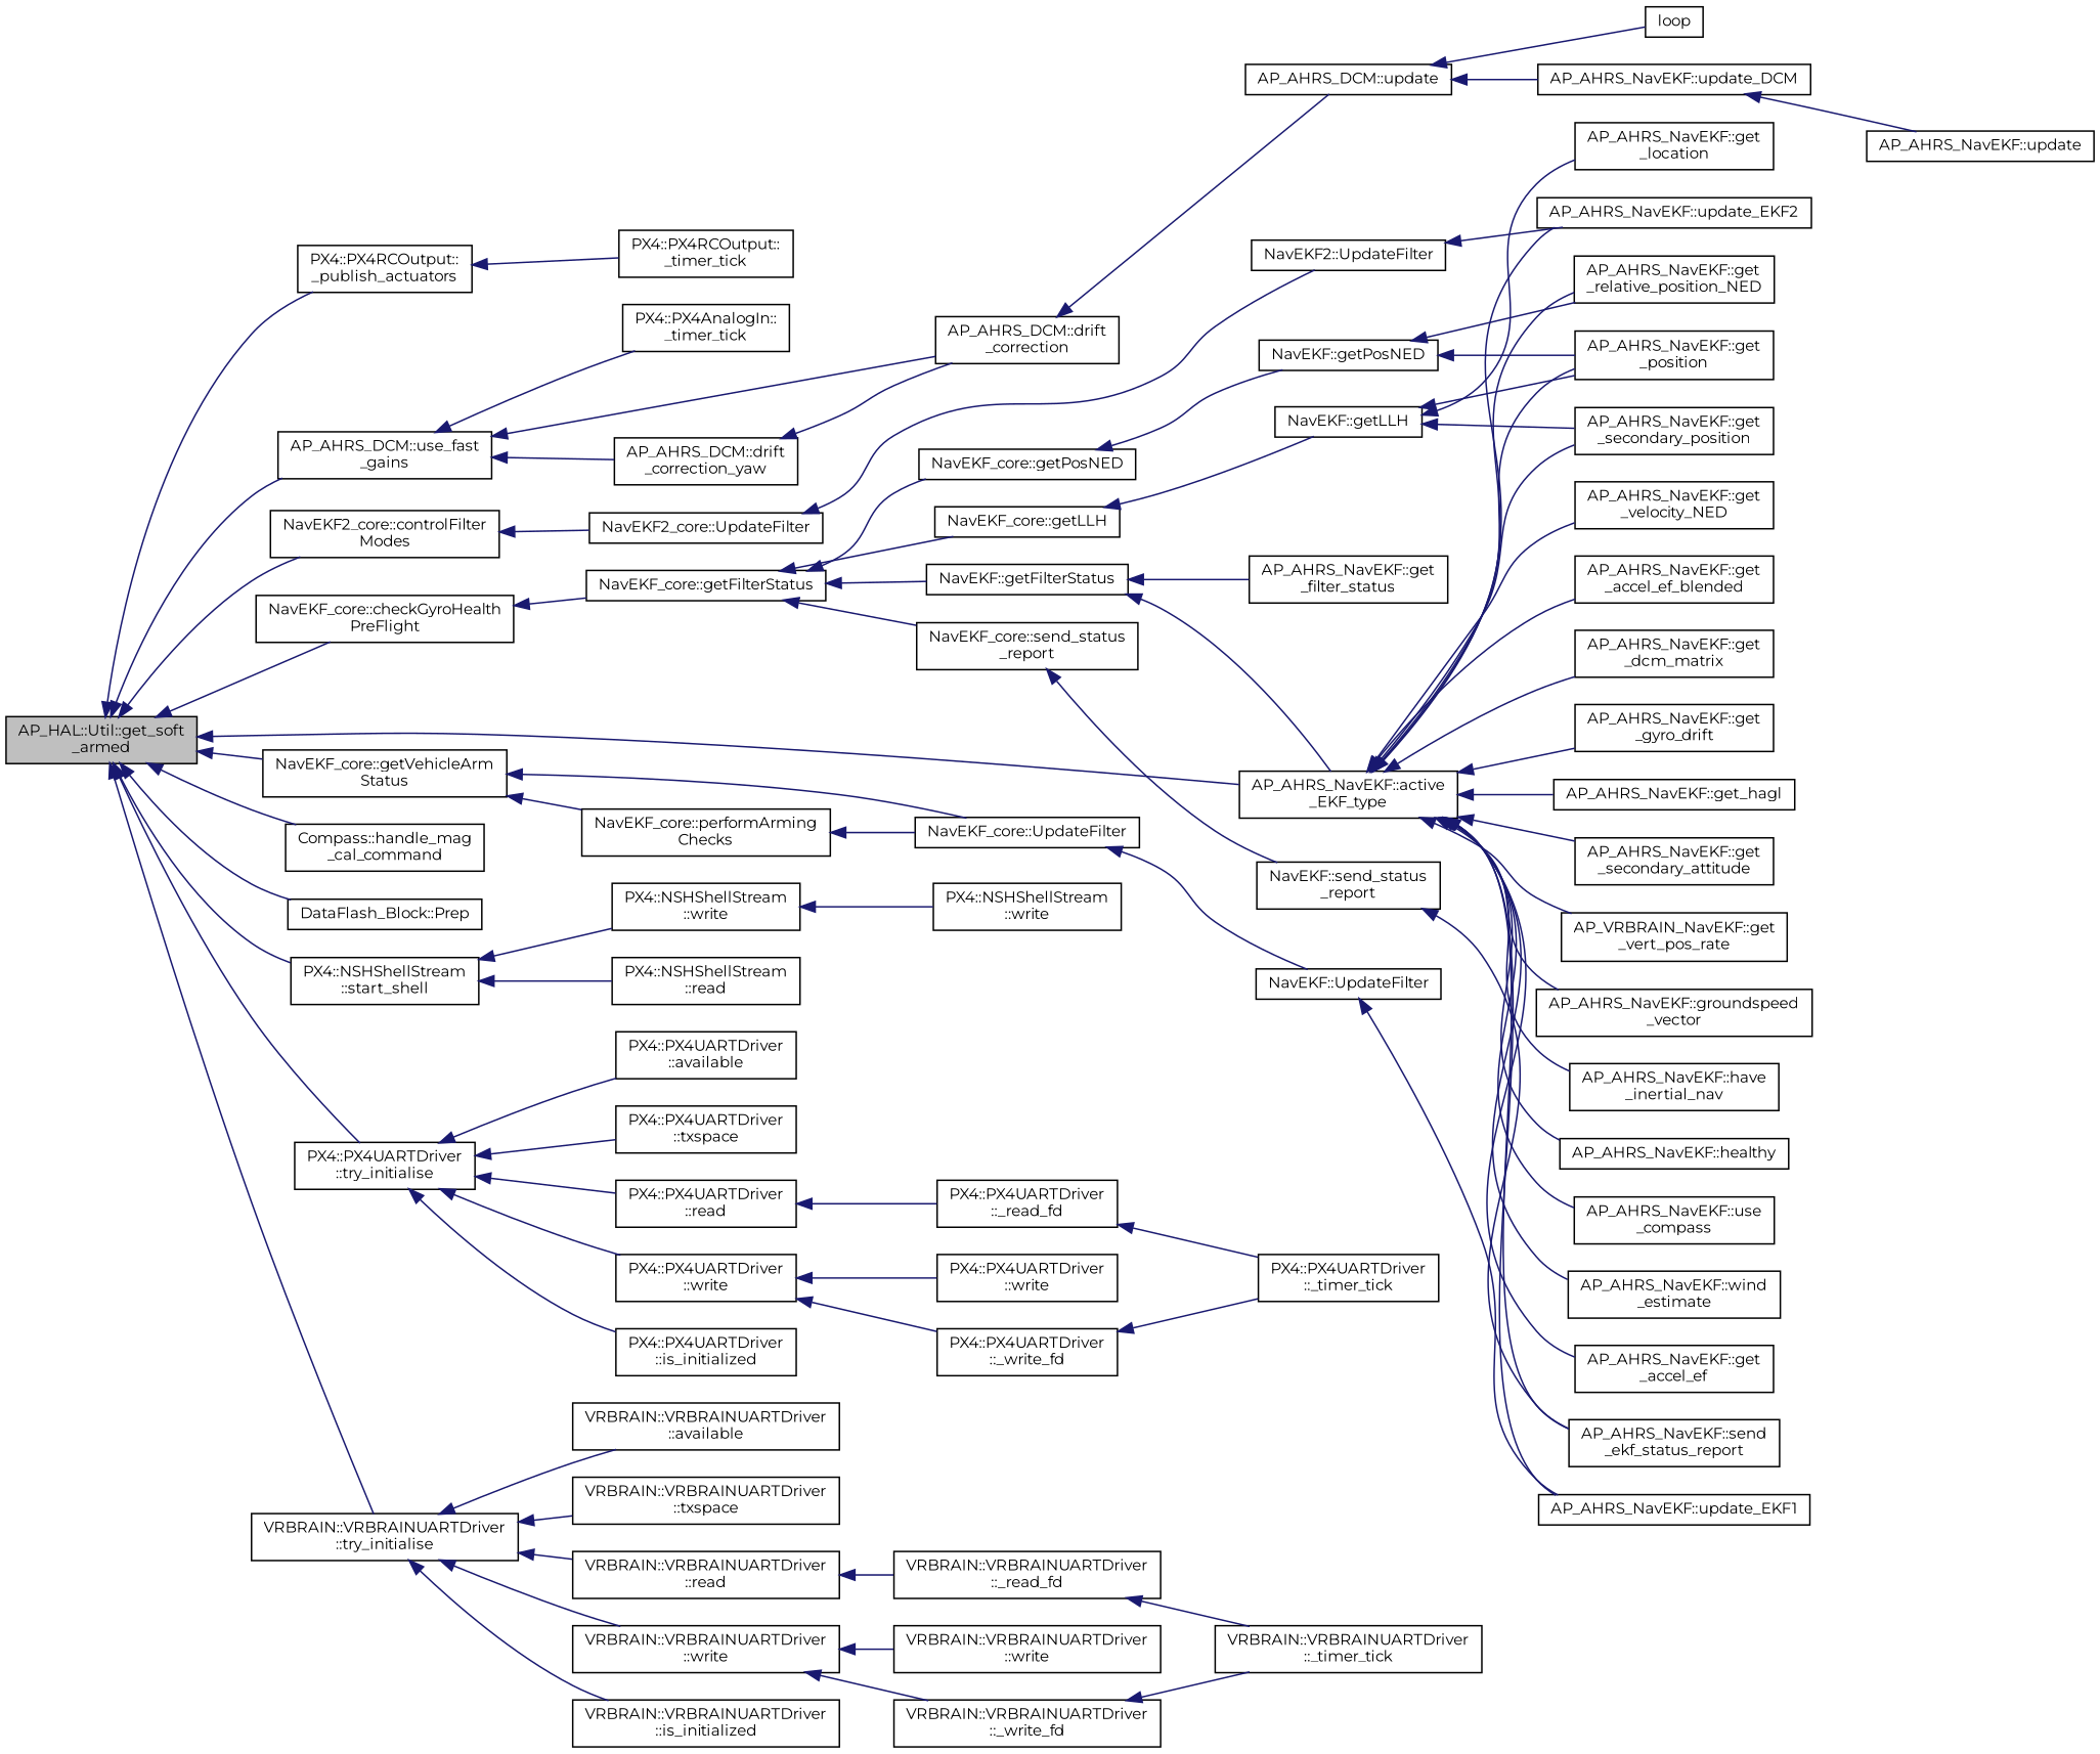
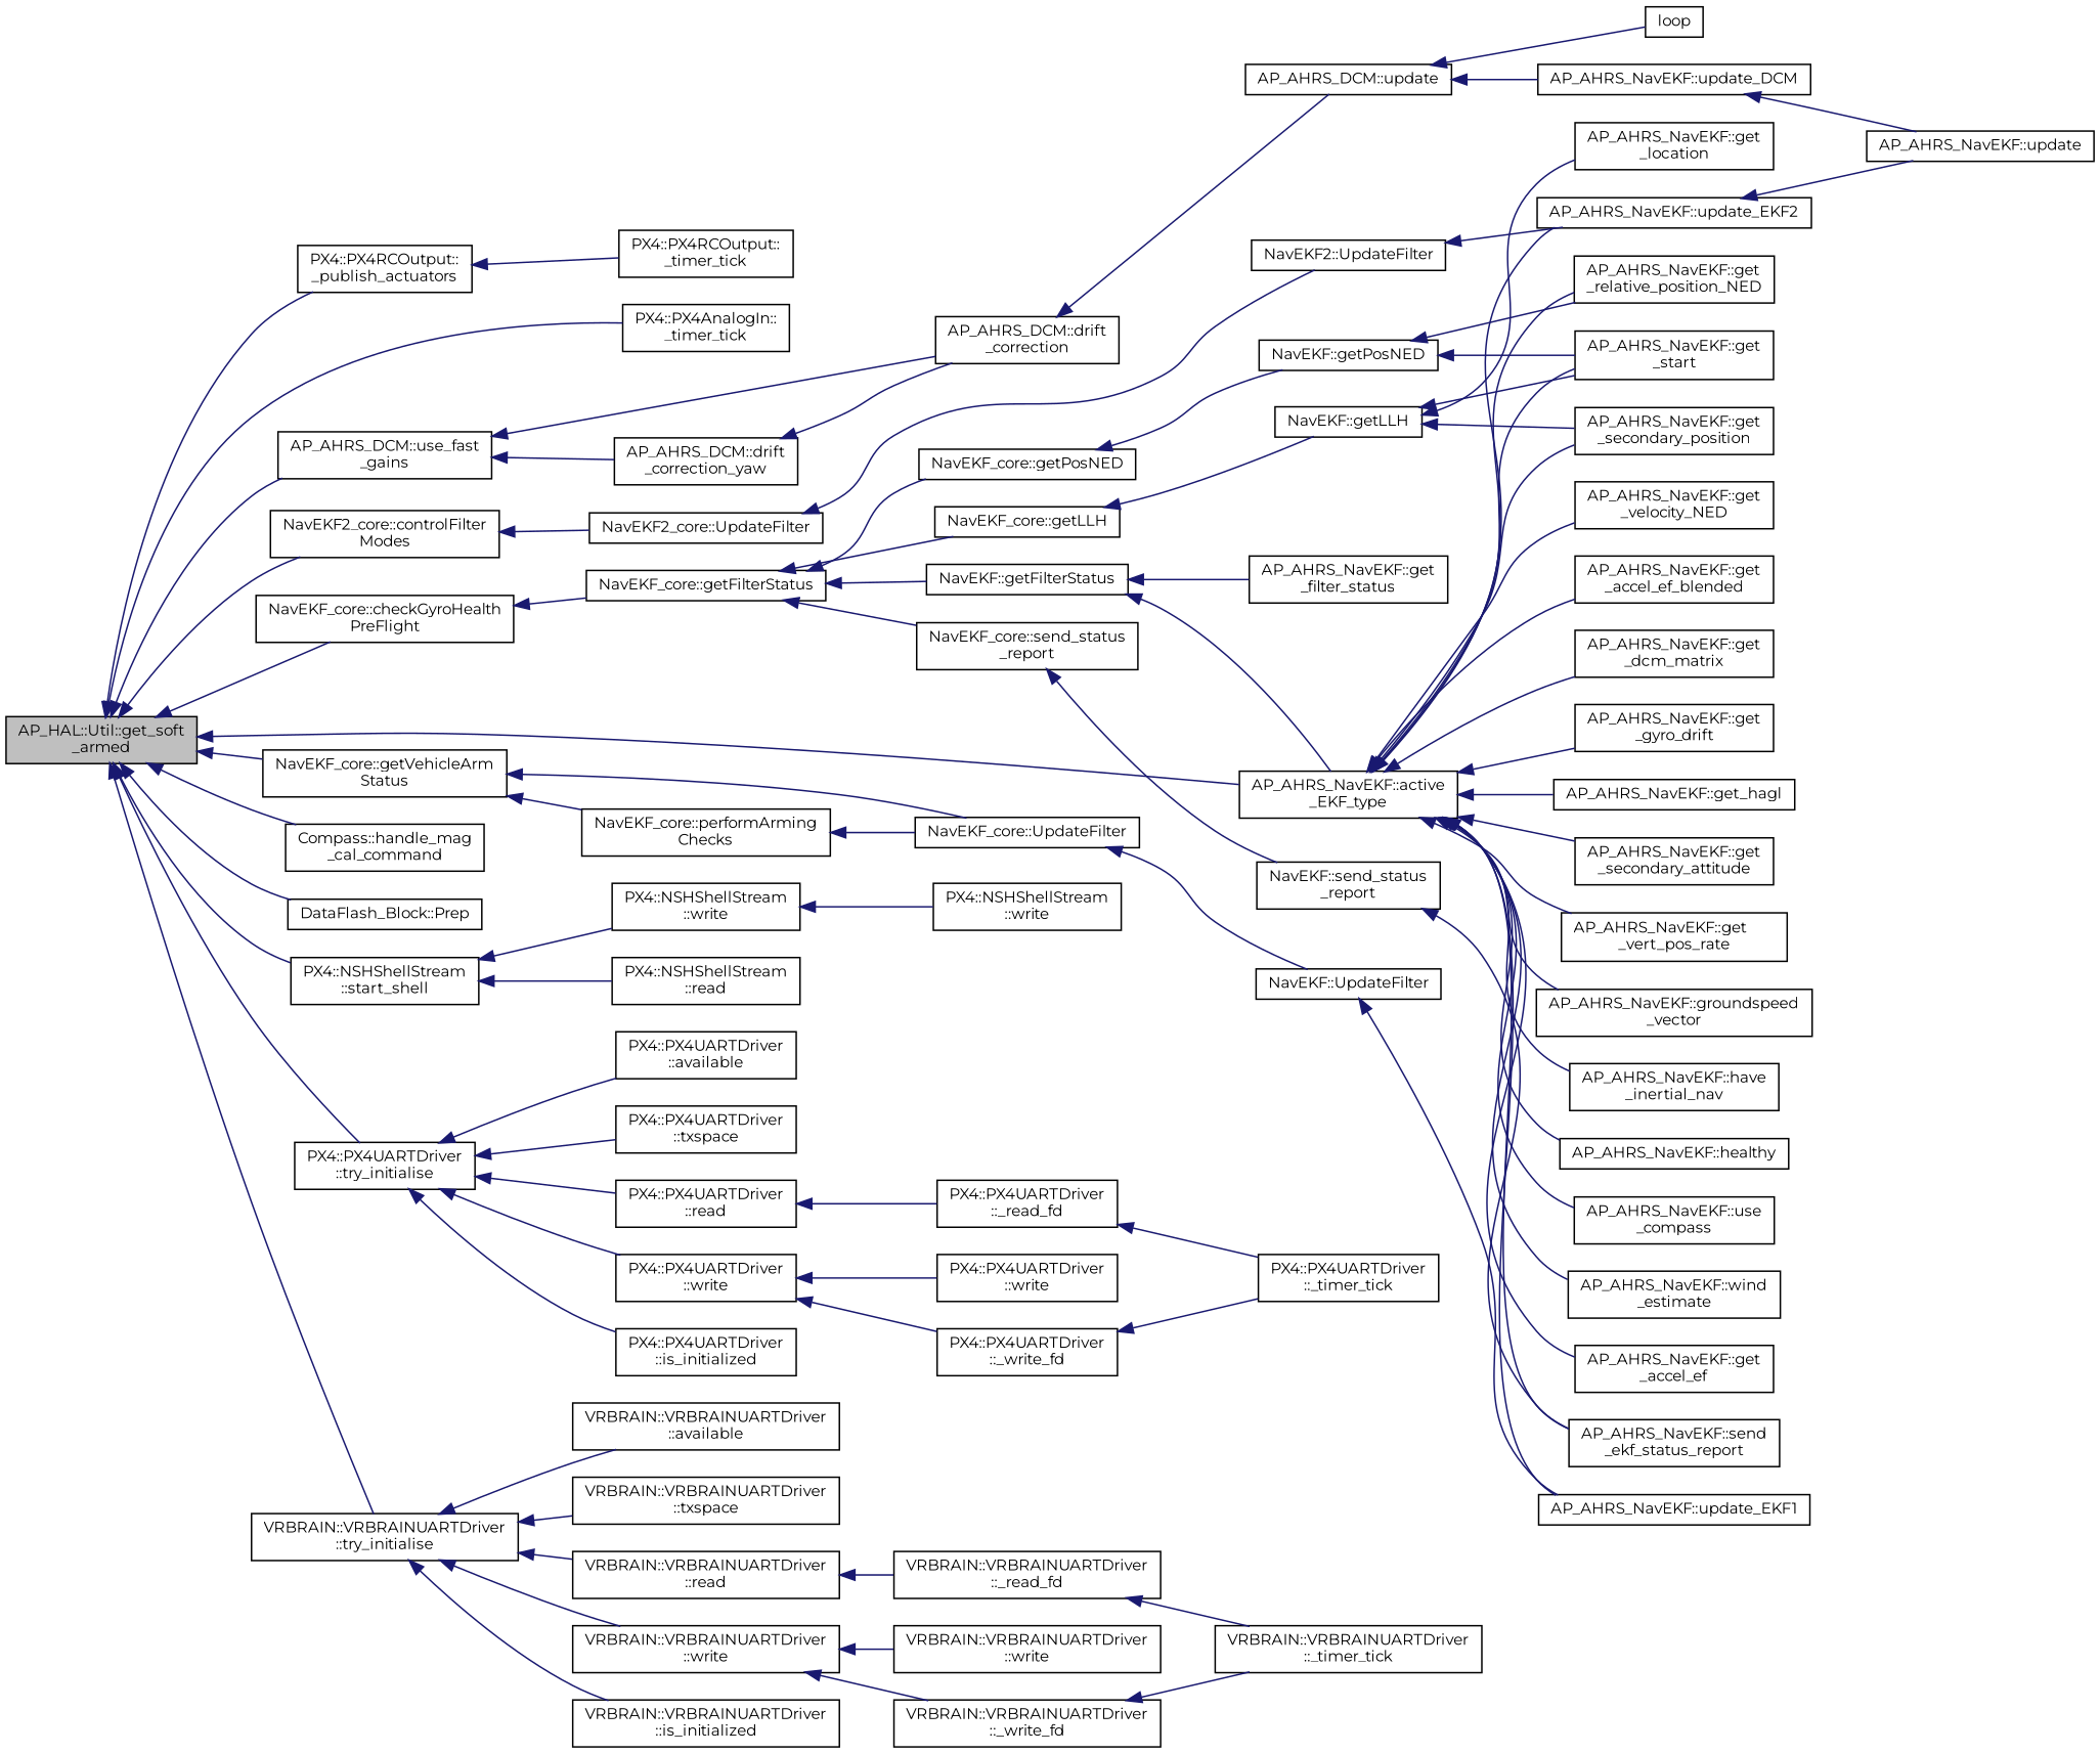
  digraph {
    fontname=Montserrat
    rankdir=LR
    node [color=black fillcolor=white fontname=Montserrat fontsize=10 shape=record style=filled]
    edge [color=midnightblue dir=back fontname=Montserrat fontsize=10 labelfontname=Helvetica labelfontsize=10 style=solid]
    n1 [fillcolor=grey75 fontcolor=black height=0.2 label="AP_HAL::Util::get_soft\l_armed" width=0.4]
    n2 [height=0.2 label="PX4::PX4RCOutput::\l_publish_actuators" width=0.4]
    n3 [height=0.2 label="PX4::PX4AnalogIn::\l_timer_tick" width=0.4]
    n4 [height=0.2 label="AP_AHRS_NavEKF::active\l_EKF_type" width=0.4]
    n5 [height=0.2 label="NavEKF_core::checkGyroHealth\lPreFlight" width=0.4]
    n6 [height=0.2 label="NavEKF2_core::controlFilter\lModes" width=0.4]
    n7 [height=0.2 label="NavEKF_core::getVehicleArm\lStatus" width=0.4]
    n8 [height=0.2 label="Compass::handle_mag\l_cal_command" width=0.4]
    n9 [height=0.2 label="DataFlash_Block::Prep" width=0.4]
    n10 [height=0.2 label="PX4::NSHShellStream\l::start_shell" width=0.4]
    n11 [height=0.2 label="PX4::PX4UARTDriver\l::try_initialise" width=0.4]
    n12 [height=0.2 label="VRBRAIN::VRBRAINUARTDriver\l::try_initialise" width=0.4]
    n13 [height=0.2 label="AP_AHRS_DCM::use_fast\l_gains" width=0.4]
    n14 [height=0.2 label="PX4::PX4RCOutput::\l_timer_tick" width=0.4]
    n15 [height=0.2 label="AP_AHRS_NavEKF::get\l_accel_ef" width=0.4]
    n16 [height=0.2 label="AP_AHRS_NavEKF::get\l_accel_ef_blended" width=0.4]
    n17 [height=0.2 label="AP_AHRS_NavEKF::get\l_dcm_matrix" width=0.4]
    n18 [height=0.2 label="AP_AHRS_NavEKF::get\l_gyro_drift" width=0.4]
    n19 [height=0.2 label="AP_AHRS_NavEKF::get_hagl" width=0.4]
-   n20 [height=0.2 label="AP_AHRS_NavEKF::get\l_position" width=0.4]
+   n20 [height=0.2 label="AP_AHRS_NavEKF::get\l_start" width=0.4]
    n21 [height=0.2 label="AP_AHRS_NavEKF::get\l_relative_position_NED" width=0.4]
    n22 [height=0.2 label="AP_AHRS_NavEKF::get\l_secondary_attitude" width=0.4]
    n23 [height=0.2 label="AP_AHRS_NavEKF::get\l_secondary_position" width=0.4]
    n24 [height=0.2 label="AP_AHRS_NavEKF::get\l_velocity_NED" width=0.4]
-   n25 [height=0.2 label="AP_VRBRAIN_NavEKF::get\l_vert_pos_rate" width=0.4]
+   n25 [height=0.2 label="AP_AHRS_NavEKF::get\l_vert_pos_rate" width=0.4]
    n26 [height=0.2 label="AP_AHRS_NavEKF::groundspeed\l_vector" width=0.4]
    n27 [height=0.2 label="AP_AHRS_NavEKF::have\l_inertial_nav" width=0.4]
    n28 [height=0.2 label="AP_AHRS_NavEKF::healthy" width=0.4]
    n29 [height=0.2 label="AP_AHRS_NavEKF::send\l_ekf_status_report" width=0.4]
    n30 [height=0.2 label="AP_AHRS_NavEKF::update_EKF1" width=0.4]
    n31 [height=0.2 label="AP_AHRS_NavEKF::update_EKF2" width=0.4]
    n32 [height=0.2 label="AP_AHRS_NavEKF::use\l_compass" width=0.4]
    n33 [height=0.2 label="AP_AHRS_NavEKF::wind\l_estimate" width=0.4]
    n34 [height=0.2 label="NavEKF_core::getFilterStatus" width=0.4]
    n35 [height=0.2 label="NavEKF2_core::UpdateFilter" width=0.4]
    n36 [height=0.2 label="NavEKF_core::performArming\lChecks" width=0.4]
    n37 [height=0.2 label="NavEKF_core::UpdateFilter" width=0.4]
    n38 [height=0.2 label="PX4::NSHShellStream\l::write" width=0.4]
    n39 [height=0.2 label="PX4::NSHShellStream\l::read" width=0.4]
    n40 [height=0.2 label="PX4::PX4UARTDriver\l::is_initialized" width=0.4]
    n41 [height=0.2 label="PX4::PX4UARTDriver\l::available" width=0.4]
    n42 [height=0.2 label="PX4::PX4UARTDriver\l::txspace" width=0.4]
    n43 [height=0.2 label="PX4::PX4UARTDriver\l::read" width=0.4]
    n44 [height=0.2 label="PX4::PX4UARTDriver\l::write" width=0.4]
    n45 [height=0.2 label="VRBRAIN::VRBRAINUARTDriver\l::is_initialized" width=0.4]
    n46 [height=0.2 label="VRBRAIN::VRBRAINUARTDriver\l::available" width=0.4]
    n47 [height=0.2 label="VRBRAIN::VRBRAINUARTDriver\l::txspace" width=0.4]
    n48 [height=0.2 label="VRBRAIN::VRBRAINUARTDriver\l::read" width=0.4]
    n49 [height=0.2 label="VRBRAIN::VRBRAINUARTDriver\l::write" width=0.4]
    n50 [height=0.2 label="AP_AHRS_DCM::drift\l_correction" width=0.4]
    n51 [height=0.2 label="AP_AHRS_DCM::drift\l_correction_yaw" width=0.4]
    n52 [height=0.2 label="AP_AHRS_NavEKF::update" width=0.4]
    n53 [height=0.2 label="NavEKF::getFilterStatus" width=0.4]
    n54 [height=0.2 label="NavEKF_core::getLLH" width=0.4]
    n55 [height=0.2 label="NavEKF_core::getPosNED" width=0.4]
    n56 [height=0.2 label="NavEKF_core::send_status\l_report" width=0.4]
    n57 [height=0.2 label="AP_AHRS_NavEKF::get\l_filter_status" width=0.4]
    n58 [height=0.2 label="NavEKF::getLLH" width=0.4]
    n59 [height=0.2 label="NavEKF::getPosNED" width=0.4]
    n60 [height=0.2 label="NavEKF::send_status\l_report" width=0.4]
    n61 [height=0.2 label="AP_AHRS_NavEKF::get\l_location" width=0.4]
    n62 [height=0.2 label="NavEKF2::UpdateFilter" width=0.4]
    n63 [height=0.2 label="NavEKF::UpdateFilter" width=0.4]
    n64 [height=0.2 label="PX4::NSHShellStream\l::write" width=0.4]
    n65 [height=0.2 label="PX4::PX4UARTDriver\l::_read_fd" width=0.4]
    n66 [height=0.2 label="PX4::PX4UARTDriver\l::write" width=0.4]
    n67 [height=0.2 label="PX4::PX4UARTDriver\l::_write_fd" width=0.4]
    n68 [height=0.2 label="PX4::PX4UARTDriver\l::_timer_tick" width=0.4]
    n69 [height=0.2 label="VRBRAIN::VRBRAINUARTDriver\l::_read_fd" width=0.4]
    n70 [height=0.2 label="VRBRAIN::VRBRAINUARTDriver\l::write" width=0.4]
    n71 [height=0.2 label="VRBRAIN::VRBRAINUARTDriver\l::_write_fd" width=0.4]
    n72 [height=0.2 label="VRBRAIN::VRBRAINUARTDriver\l::_timer_tick" width=0.4]
    n73 [height=0.2 label="AP_AHRS_DCM::update" width=0.4]
    n74 [height=0.2 label=loop width=0.4]
    n75 [height=0.2 label="AP_AHRS_NavEKF::update_DCM" width=0.4]
    n1 -> n2
-   n13 -> n3
+   n1 -> n3
    n1 -> n4
    n1 -> n5
    n1 -> n6
    n1 -> n7
    n1 -> n8
    n1 -> n9
    n1 -> n10
    n1 -> n11
    n1 -> n12
    n1 -> n13
    n2 -> n14
    n4 -> n15
    n4 -> n16
    n4 -> n17
    n4 -> n18
    n4 -> n19
    n4 -> n20
    n4 -> n21
    n4 -> n22
    n4 -> n23
    n4 -> n24
    n4 -> n25
    n4 -> n26
    n4 -> n27
    n4 -> n28
    n4 -> n29
    n4 -> n30
    n4 -> n31
    n4 -> n32
    n4 -> n33
    n5 -> n34
    n6 -> n35
    n7 -> n36
    n7 -> n37
    n10 -> n38
    n10 -> n39
    n11 -> n40
    n11 -> n41
    n11 -> n42
    n11 -> n43
    n11 -> n44
    n12 -> n45
    n12 -> n46
    n12 -> n47
    n12 -> n48
    n12 -> n49
    n13 -> n50
    n13 -> n51
+   n31 -> n52
    n34 -> n53
    n34 -> n54
    n34 -> n55
    n34 -> n56
    n35 -> n62
    n36 -> n37
    n37 -> n63
    n38 -> n64
    n43 -> n65
    n44 -> n66
    n44 -> n67
    n48 -> n69
    n49 -> n70
    n49 -> n71
    n50 -> n73
    n51 -> n50
    n53 -> n4
    n53 -> n57
    n54 -> n58
    n55 -> n59
    n56 -> n60
    n58 -> n20
    n58 -> n23
    n58 -> n61
    n59 -> n20
    n59 -> n21
    n60 -> n29
    n62 -> n31
    n63 -> n30
    n65 -> n68
    n67 -> n68
    n69 -> n72
    n71 -> n72
    n73 -> n74
    n73 -> n75
    n75 -> n52
  }
